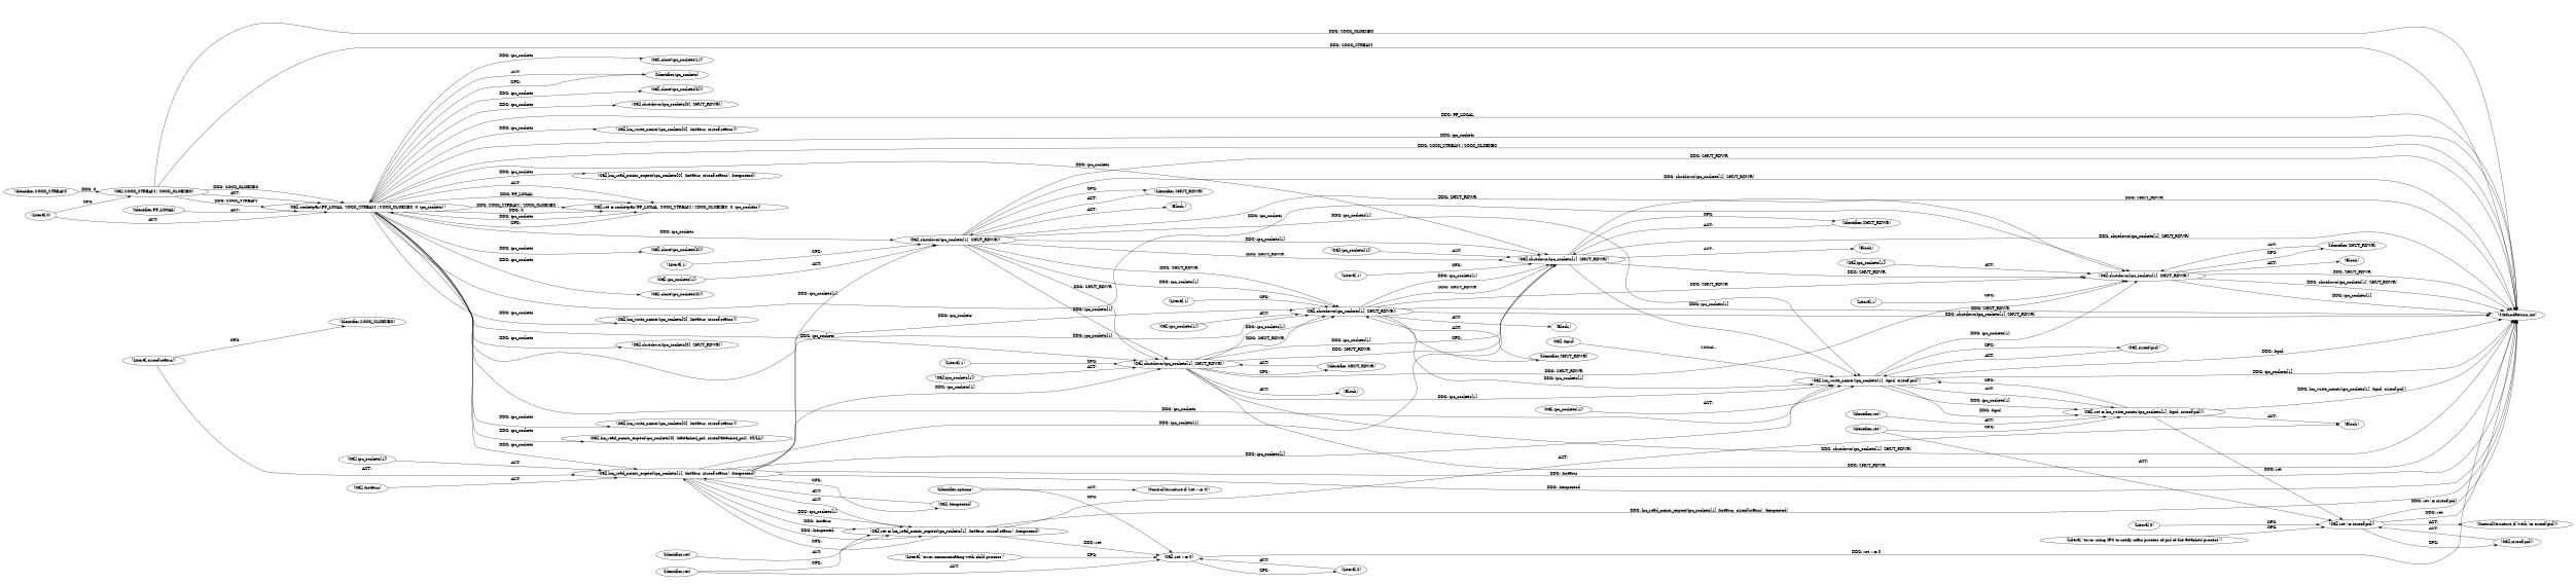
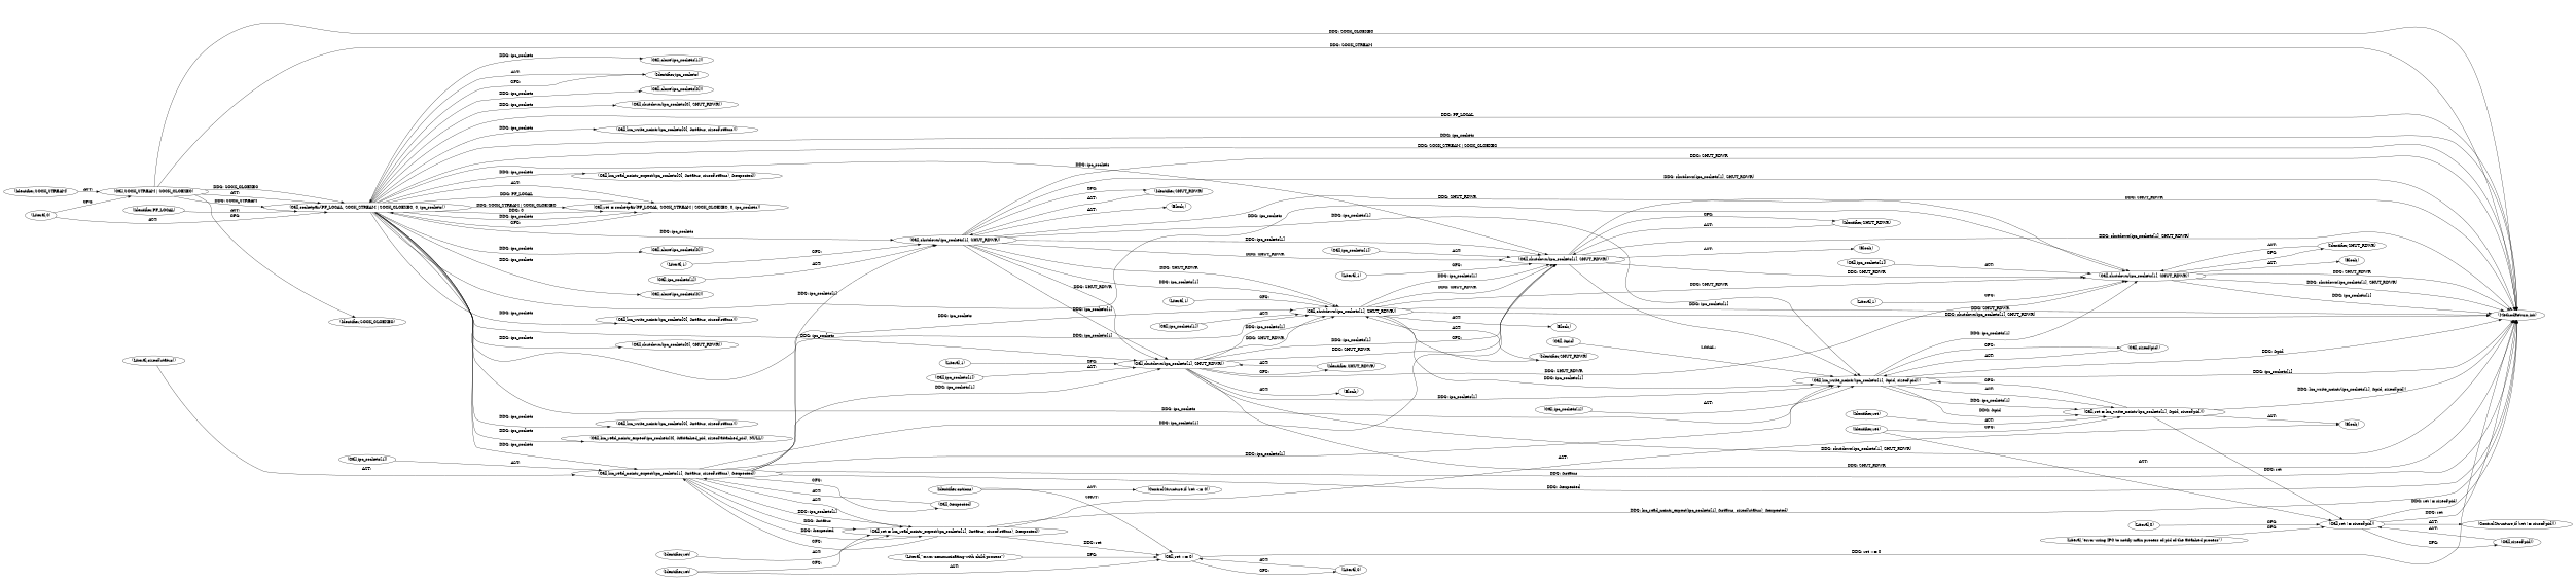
  digraph {
    rankdir=LR
    n1 [label="(Call,lxc_read_nointr_expect(ipc_sockets[1], &status, sizeof(status), &expected))"]
    n2 [label="(Call,ret = lxc_read_nointr_expect(ipc_sockets[1], &status, sizeof(status), &expected))"]
    n3 [label="(Call,shutdown(ipc_sockets[1], SHUT_RDWR))"]
    n4 [label="(Call,shutdown(ipc_sockets[1], SHUT_RDWR))"]
    n5 [label="(Call,shutdown(ipc_sockets[1], SHUT_RDWR))"]
    n6 [label="(Call,shutdown(ipc_sockets[1], SHUT_RDWR))"]
    n7 [label="(Call,lxc_write_nointr(ipc_sockets[1], &pid, sizeof(pid)))"]
    n8 [label="(MethodReturn,int)"]
    n9 [label="(Call,&expected)"]
    n10 [label="(Call,ret <= 0)"]
    n11 [label="(Block,)"]
    n12 [label="(Call,shutdown(ipc_sockets[1], SHUT_RDWR))"]
    n13 [label="(Identifier,SHUT_RDWR)"]
    n14 [label="(Block,)"]
    n15 [label="(Block,)"]
    n16 [label="(Identifier,SHUT_RDWR)"]
    n17 [label="(Identifier,SHUT_RDWR)"]
    n18 [label="(Block,)"]
    n19 [label="(Block,)"]
    n20 [label="(Identifier,SHUT_RDWR)"]
    n21 [label="(Call,ret = lxc_write_nointr(ipc_sockets[1], &pid, sizeof(pid)))"]
    n22 [label="(Call,sizeof(pid))"]
    n23 [label="(Call,socketpair(PF_LOCAL, SOCK_STREAM | SOCK_CLOEXEC, 0, ipc_sockets))"]
    n24 [label="(Call,ret = socketpair(PF_LOCAL, SOCK_STREAM | SOCK_CLOEXEC, 0, ipc_sockets))"]
    n25 [label="(Call,close(ipc_sockets[1]))"]
    n26 [label="(Identifier,ipc_sockets)"]
    n27 [label="(Call,close(ipc_sockets[0]))"]
    n28 [label="(Call,shutdown(ipc_sockets[0], SHUT_RDWR))"]
    n29 [label="(Call,lxc_write_nointr(ipc_sockets[0], &status, sizeof(status)))"]
    n30 [label="(Call,lxc_read_nointr_expect(ipc_sockets[0], &status, sizeof(status), &expected))"]
    n31 [label="(Call,close(ipc_sockets[0]))"]
    n32 [label="(Call,close(ipc_sockets[0]))"]
    n33 [label="(Call,lxc_write_nointr(ipc_sockets[0], &status, sizeof(status)))"]
    n34 [label="(Call,shutdown(ipc_sockets[0], SHUT_RDWR))"]
    n35 [label="(Call,lxc_write_nointr(ipc_sockets[0], &status, sizeof(status)))"]
    n36 [label="(Call,lxc_read_nointr_expect(ipc_sockets[0], &attached_pid, sizeof(attached_pid), NULL))"]
    n37 [label="(Identifier,SHUT_RDWR)"]
    n38 [label="(Block,)"]
    n39 [label="(Call,SOCK_STREAM | SOCK_CLOEXEC)"]
    n40 [label="(Identifier,SOCK_CLOEXEC)"]
    n41 [label="(Literal,0)"]
    n42 [label="(ControlStructure,if (ret <= 0))"]
    n43 [label="(Call,ret != sizeof(pid))"]
-   n44 [label="(ControlStructure,if (with != sizeof(pid)))"]
+   n44 [label="(ControlStructure,if (ret != sizeof(pid)))"]
    n45 [label="(Call,sizeof(pid))"]
    n46 [label="(Identifier,options)"]
    n47 [label="(Literal,1)"]
    n48 [label="(Call,ipc_sockets[1])"]
    n49 [label="(Literal,1)"]
    n50 [label="(Identifier,SOCK_STREAM)"]
    n51 [label="(Call,ipc_sockets[1])"]
    n52 [label="(Call,ipc_sockets[1])"]
    n53 [label="(Literal,0)"]
    n54 [label="(Literal,0)"]
    n55 [label="(Call,ipc_sockets[1])"]
    n56 [label="(Literal,1)"]
-   n57 [label="(Call,&status)"]
    n58 [label="(Literal,sizeof(status))"]
    n59 [label="(Call,ipc_sockets[1])"]
    n60 [label="(Identifier,PF_LOCAL)"]
    n61 [label="(Identifier,ret)"]
    n62 [label="(Literal,1)"]
    n63 [label="(Literal,\"error communicating with child process\")"]
    n64 [label="(Identifier,ret)"]
    n65 [label="(Literal,\"error using IPC to notify main process of pid of the attached process\")"]
    n66 [label="(Call,&pid)"]
    n67 [label="(Identifier,ret)"]
    n68 [label="(Identifier,ret)"]
    n69 [label="(Call,ipc_sockets[1])"]
    n70 [label="(Call,ipc_sockets[1])"]
    n71 [label="(Literal,1)"]
    n1 -> n2 [label="AST: "]
    n1 -> n2 [label="DDG: ipc_sockets[1]"]
    n1 -> n2 [label="DDG: &status"]
    n1 -> n2 [label="DDG: &expected"]
    n1 -> n3 [label="DDG: ipc_sockets[1]"]
    n1 -> n4 [label="DDG: ipc_sockets[1]"]
    n1 -> n5 [label="DDG: ipc_sockets[1]"]
    n1 -> n6 [label="DDG: ipc_sockets[1]"]
    n1 -> n7 [label="DDG: ipc_sockets[1]"]
    n1 -> n8 [label="DDG: &expected"]
    n1 -> n8 [label="DDG: &status"]
    n1 -> n9 [label="CFG: "]
    n2 -> n1 [label="CFG: "]
    n2 -> n8 [label="DDG: lxc_read_nointr_expect(ipc_sockets[1], &status, sizeof(status), &expected)"]
    n2 -> n10 [label="DDG: ret"]
    n2 -> n11 [label="AST: "]
    n3 -> n4 [label="DDG: ipc_sockets[1]"]
    n3 -> n4 [label="DDG: SHUT_RDWR"]
    n3 -> n5 [label="DDG: ipc_sockets[1]"]
    n3 -> n5 [label="DDG: SHUT_RDWR"]
    n3 -> n6 [label="DDG: ipc_sockets[1]"]
    n3 -> n6 [label="DDG: SHUT_RDWR"]
    n3 -> n7 [label="DDG: ipc_sockets[1]"]
    n3 -> n8 [label="DDG: SHUT_RDWR"]
    n3 -> n8 [label="DDG: shutdown(ipc_sockets[1], SHUT_RDWR)"]
    n3 -> n12 [label="DDG: SHUT_RDWR"]
    n3 -> n13 [label="CFG: "]
    n3 -> n14 [label="AST: "]
    n4 -> n5 [label="DDG: ipc_sockets[1]"]
    n4 -> n5 [label="DDG: SHUT_RDWR"]
    n4 -> n6 [label="DDG: ipc_sockets[1]"]
    n4 -> n6 [label="DDG: SHUT_RDWR"]
    n4 -> n7 [label="DDG: ipc_sockets[1]"]
    n4 -> n8 [label="DDG: shutdown(ipc_sockets[1], SHUT_RDWR)"]
    n4 -> n8 [label="DDG: SHUT_RDWR"]
    n4 -> n12 [label="DDG: SHUT_RDWR"]
    n4 -> n15 [label="AST: "]
    n4 -> n16 [label="CFG: "]
    n5 -> n6 [label="DDG: ipc_sockets[1]"]
    n5 -> n6 [label="DDG: SHUT_RDWR"]
    n5 -> n7 [label="DDG: ipc_sockets[1]"]
    n5 -> n8 [label="DDG: SHUT_RDWR"]
    n5 -> n8 [label="DDG: shutdown(ipc_sockets[1], SHUT_RDWR)"]
    n5 -> n12 [label="DDG: SHUT_RDWR"]
    n5 -> n17 [label="CFG: "]
    n5 -> n18 [label="AST: "]
    n6 -> n7 [label="DDG: ipc_sockets[1]"]
    n6 -> n8 [label="DDG: SHUT_RDWR"]
    n6 -> n8 [label="DDG: shutdown(ipc_sockets[1], SHUT_RDWR)"]
    n6 -> n12 [label="DDG: SHUT_RDWR"]
    n6 -> n19 [label="AST: "]
    n6 -> n20 [label="CFG: "]
    n7 -> n8 [label="DDG: ipc_sockets[1]"]
    n7 -> n8 [label="DDG: &pid"]
    n7 -> n12 [label="DDG: ipc_sockets[1]"]
    n7 -> n21 [label="AST: "]
    n7 -> n21 [label="DDG: ipc_sockets[1]"]
    n7 -> n21 [label="DDG: &pid"]
    n7 -> n22 [label="CFG: "]
    n9 -> n1 [label="AST: "]
    n10 -> n8 [label="DDG: ret <= 0"]
    n10 -> n41 [label="CFG: "]
    n12 -> n8 [label="DDG: SHUT_RDWR"]
    n12 -> n8 [label="DDG: shutdown(ipc_sockets[1], SHUT_RDWR)"]
    n12 -> n8 [label="DDG: ipc_sockets[1]"]
    n12 -> n37 [label="CFG: "]
    n12 -> n38 [label="AST: "]
    n13 -> n3 [label="AST: "]
    n16 -> n4 [label="AST: "]
    n17 -> n5 [label="AST: "]
    n20 -> n6 [label="AST: "]
    n21 -> n7 [label="CFG: "]
    n21 -> n8 [label="DDG: lxc_write_nointr(ipc_sockets[1], &pid, sizeof(pid))"]
    n21 -> n11 [label="AST: "]
    n21 -> n43 [label="DDG: ret"]
    n22 -> n7 [label="AST: "]
    n23 -> n1 [label="DDG: ipc_sockets"]
    n23 -> n3 [label="DDG: ipc_sockets"]
    n23 -> n4 [label="DDG: ipc_sockets"]
    n23 -> n5 [label="DDG: ipc_sockets"]
    n23 -> n6 [label="DDG: ipc_sockets"]
    n23 -> n7 [label="DDG: ipc_sockets"]
    n23 -> n8 [label="DDG: PF_LOCAL"]
    n23 -> n8 [label="DDG: ipc_sockets"]
    n23 -> n8 [label="DDG: SOCK_STREAM | SOCK_CLOEXEC"]
    n23 -> n12 [label="DDG: ipc_sockets"]
    n23 -> n24 [label="AST: "]
    n23 -> n24 [label="DDG: PF_LOCAL"]
    n23 -> n24 [label="DDG: SOCK_STREAM | SOCK_CLOEXEC"]
    n23 -> n24 [label="DDG: 0"]
    n23 -> n24 [label="DDG: ipc_sockets"]
    n23 -> n25 [label="DDG: ipc_sockets"]
    n23 -> n26 [label="CFG: "]
    n23 -> n27 [label="DDG: ipc_sockets"]
    n23 -> n28 [label="DDG: ipc_sockets"]
    n23 -> n29 [label="DDG: ipc_sockets"]
    n23 -> n30 [label="DDG: ipc_sockets"]
    n23 -> n31 [label="DDG: ipc_sockets"]
    n23 -> n32 [label="DDG: ipc_sockets"]
    n23 -> n33 [label="DDG: ipc_sockets"]
    n23 -> n34 [label="DDG: ipc_sockets"]
    n23 -> n35 [label="DDG: ipc_sockets"]
    n23 -> n36 [label="DDG: ipc_sockets"]
    n24 -> n23 [label="CFG: "]
    n26 -> n23 [label="AST: "]
    n37 -> n12 [label="AST: "]
    n39 -> n8 [label="DDG: SOCK_CLOEXEC"]
    n39 -> n8 [label="DDG: SOCK_STREAM"]
    n39 -> n23 [label="AST: "]
    n39 -> n23 [label="DDG: SOCK_STREAM"]
    n39 -> n23 [label="DDG: SOCK_CLOEXEC"]
-   n58 -> n40 [label="CFG: "]
+   n39 -> n40 [label="CFG: "]
    n41 -> n10 [label="AST: "]
    n43 -> n8 [label="DDG: ret != sizeof(pid)"]
    n43 -> n8 [label="DDG: ret"]
    n43 -> n44 [label="AST: "]
    n43 -> n45 [label="CFG: "]
    n45 -> n43 [label="AST: "]
-   n46 -> n10 [label="CFG: "]
+   n46 -> n10 [label="SHUT: "]
    n46 -> n42 [label="AST: "]
    n47 -> n3 [label="CFG: "]
    n48 -> n5 [label="AST: "]
    n49 -> n6 [label="CFG: "]
-   n50 -> n39 [label="DDG: 0"]
+   n50 -> n39 [label="AST: "]
    n51 -> n3 [label="AST: "]
    n52 -> n6 [label="AST: "]
    n53 -> n43 [label="CFG: "]
    n54 -> n23 [label="AST: "]
    n54 -> n39 [label="CFG: "]
    n55 -> n1 [label="AST: "]
    n56 -> n5 [label="CFG: "]
-   n57 -> n1 [label="AST: "]
    n58 -> n1 [label="AST: "]
    n59 -> n4 [label="AST: "]
    n60 -> n23 [label="AST: "]
    n61 -> n21 [label="CFG: "]
    n61 -> n43 [label="AST: "]
    n62 -> n12 [label="CFG: "]
    n63 -> n10 [label="CFG: "]
    n64 -> n2 [label="CFG: "]
    n64 -> n10 [label="AST: "]
    n65 -> n43 [label="CFG: "]
    n66 -> n7 [label="LOCAL: "]
    n67 -> n21 [label="AST: "]
    n68 -> n2 [label="AST: "]
    n69 -> n7 [label="AST: "]
    n70 -> n12 [label="AST: "]
    n71 -> n4 [label="CFG: "]
  }
